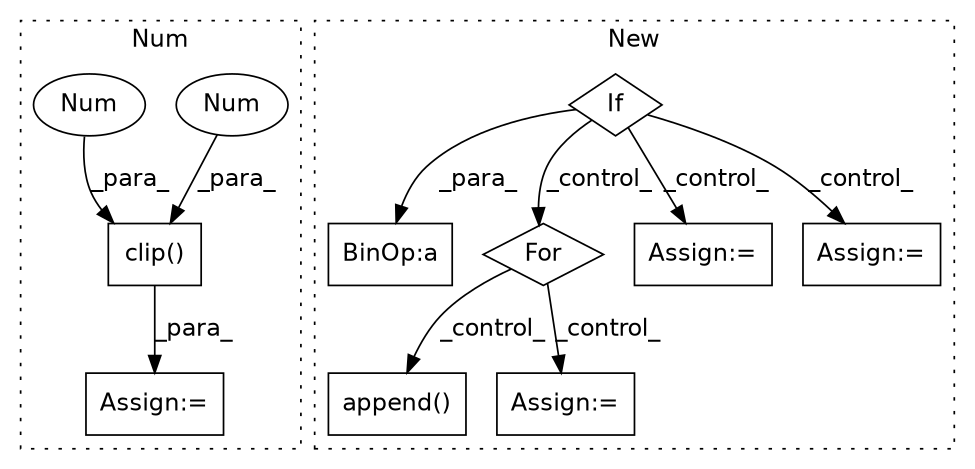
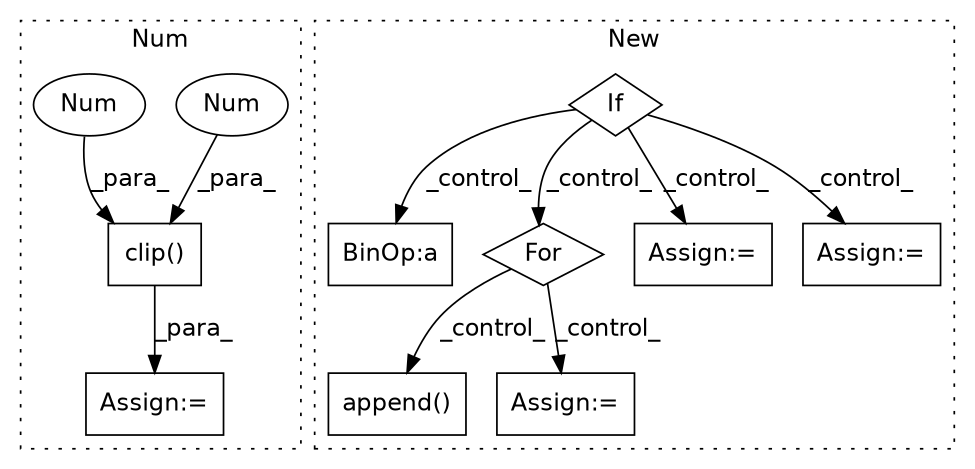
  digraph {
    fontname="DejaVu Sans"
    node [a=68 fontname="DejaVu Sans" l=3 shape=box]
    edge [fontname="DejaVu Sans"]
    n1 [a=75 l="8,1" label="clip()" s="1530,1559"]
    n2 [a=76 l=1 label=Num s=1553 shape=ellipse]
    n3 [a=76 label=Num s=1556 shape=ellipse]
    n4 [label="Assign:=" s=1527]
    n5 [a=75 l="19,1" label="append()" s="1656,1697"]
    n6 [l=13 label="Assign:=" s=1599]
    n7 [a=96 label=If s=1344 shape=diamond]
    n8 [a=82 label="BinOp:a" s=1741]
    n9 [a=107 l="4,14" label=For s="1559,1575" shape=diamond]
    n10 [label="Assign:=" s=1899]
    n11 [l=15 label="Assign:=" s=1841]
    subgraph cluster_1 {
      label=Num
      style=dotted
      n1
      n2
      n3
      n4
    }
    subgraph cluster_2 {
      label=New
      style=dotted
      n5
      n6
      n7
      n8
      n9
      n10
      n11
    }
    n1 -> n4 [label=_para_]
    n2 -> n1 [label=_para_]
    n3 -> n1 [label=_para_]
-   n7 -> n8 [label=_para_]
+   n7 -> n8 [label=_control_]
    n7 -> n9 [label=_control_]
    n7 -> n10 [label=_control_]
    n7 -> n11 [label=_control_]
    n9 -> n5 [label=_control_]
    n9 -> n6 [label=_control_]
  }
